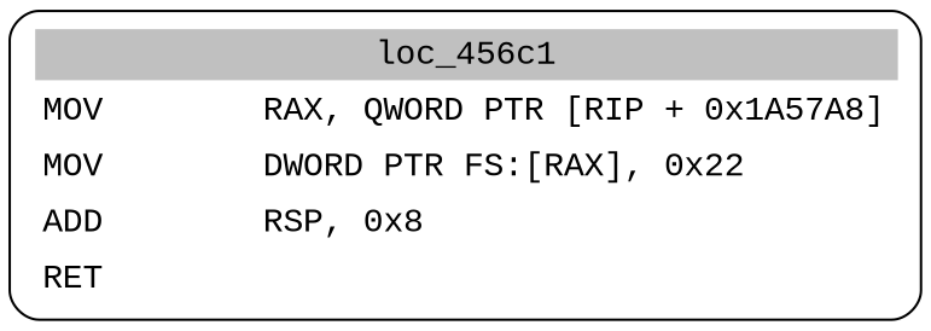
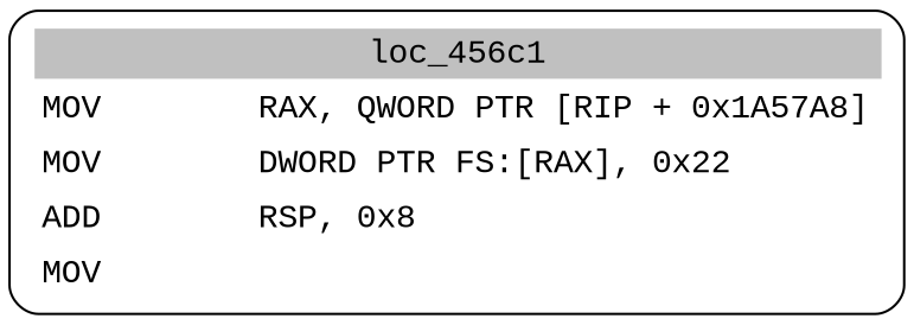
  digraph {
-   n1 [fontname="Courier New" label=<<table border="0" cellborder="0" cellpadding="3"><tr><td align="center" colspan="2" bgcolor="grey">loc_456c1</td></tr><tr><td align="left">MOV        RAX, QWORD PTR [RIP + 0x1A57A8]</td></tr><tr><td align="left">MOV        DWORD PTR FS:[RAX], 0x22</td></tr><tr><td align="left">ADD        RSP, 0x8</td></tr><tr><td align="left">RET        </td></tr></table>> shape=Mrecord]
+   n1 [fontname="Courier New" label=<<table border="0" cellborder="0" cellpadding="3"><tr><td align="center" colspan="2" bgcolor="grey">loc_456c1</td></tr><tr><td align="left">MOV        RAX, QWORD PTR [RIP + 0x1A57A8]</td></tr><tr><td align="left">MOV        DWORD PTR FS:[RAX], 0x22</td></tr><tr><td align="left">ADD        RSP, 0x8</td></tr><tr><td align="left">MOV        </td></tr></table>> shape=Mrecord]
  }
